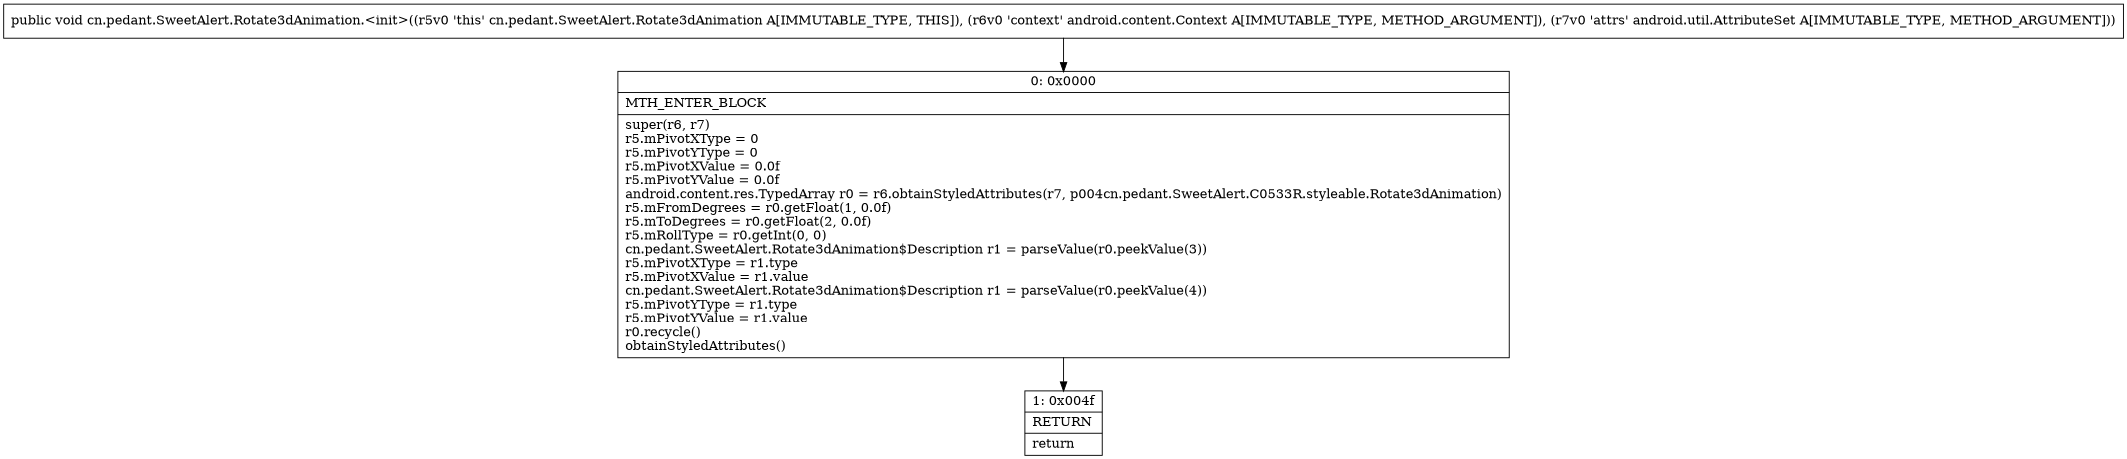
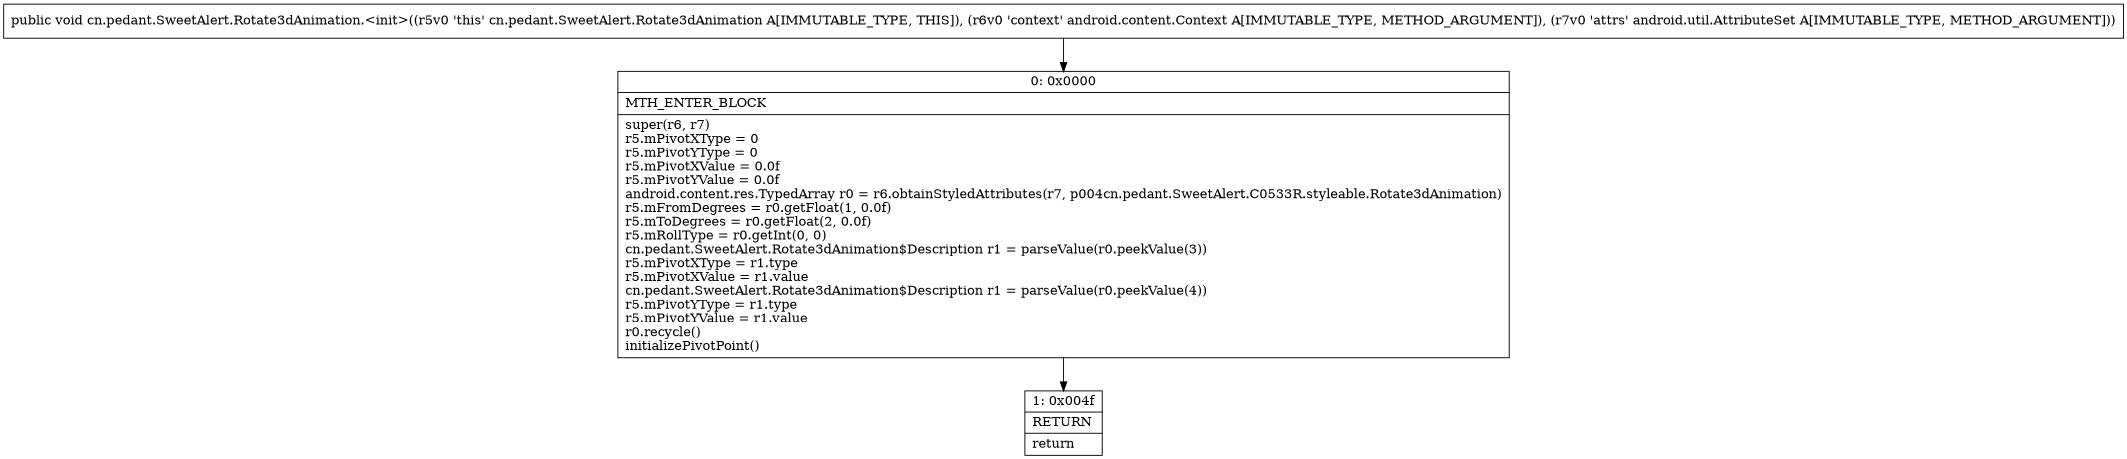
  digraph {
    node [shape=record]
-   n1 [label="{0\:\ 0x0000|MTH_ENTER_BLOCK\l|super(r6, r7)\lr5.mPivotXType = 0\lr5.mPivotYType = 0\lr5.mPivotXValue = 0.0f\lr5.mPivotYValue = 0.0f\landroid.content.res.TypedArray r0 = r6.obtainStyledAttributes(r7, p004cn.pedant.SweetAlert.C0533R.styleable.Rotate3dAnimation)\lr5.mFromDegrees = r0.getFloat(1, 0.0f)\lr5.mToDegrees = r0.getFloat(2, 0.0f)\lr5.mRollType = r0.getInt(0, 0)\lcn.pedant.SweetAlert.Rotate3dAnimation$Description r1 = parseValue(r0.peekValue(3))\lr5.mPivotXType = r1.type\lr5.mPivotXValue = r1.value\lcn.pedant.SweetAlert.Rotate3dAnimation$Description r1 = parseValue(r0.peekValue(4))\lr5.mPivotYType = r1.type\lr5.mPivotYValue = r1.value\lr0.recycle()\lobtainStyledAttributes()\l}"]
+   n1 [label="{0\:\ 0x0000|MTH_ENTER_BLOCK\l|super(r6, r7)\lr5.mPivotXType = 0\lr5.mPivotYType = 0\lr5.mPivotXValue = 0.0f\lr5.mPivotYValue = 0.0f\landroid.content.res.TypedArray r0 = r6.obtainStyledAttributes(r7, p004cn.pedant.SweetAlert.C0533R.styleable.Rotate3dAnimation)\lr5.mFromDegrees = r0.getFloat(1, 0.0f)\lr5.mToDegrees = r0.getFloat(2, 0.0f)\lr5.mRollType = r0.getInt(0, 0)\lcn.pedant.SweetAlert.Rotate3dAnimation$Description r1 = parseValue(r0.peekValue(3))\lr5.mPivotXType = r1.type\lr5.mPivotXValue = r1.value\lcn.pedant.SweetAlert.Rotate3dAnimation$Description r1 = parseValue(r0.peekValue(4))\lr5.mPivotYType = r1.type\lr5.mPivotYValue = r1.value\lr0.recycle()\linitializePivotPoint()\l}"]
    n2 [label="{1\:\ 0x004f|RETURN\l|return\l}"]
    n3 [label="{public void cn.pedant.SweetAlert.Rotate3dAnimation.\<init\>((r5v0 'this' cn.pedant.SweetAlert.Rotate3dAnimation A[IMMUTABLE_TYPE, THIS]), (r6v0 'context' android.content.Context A[IMMUTABLE_TYPE, METHOD_ARGUMENT]), (r7v0 'attrs' android.util.AttributeSet A[IMMUTABLE_TYPE, METHOD_ARGUMENT])) }"]
    n1 -> n2
    n3 -> n1
  }
